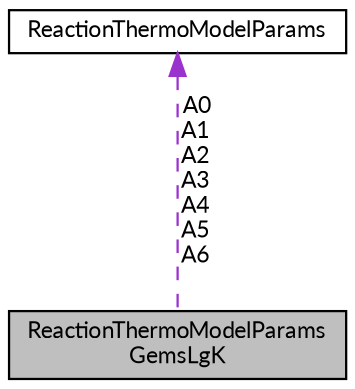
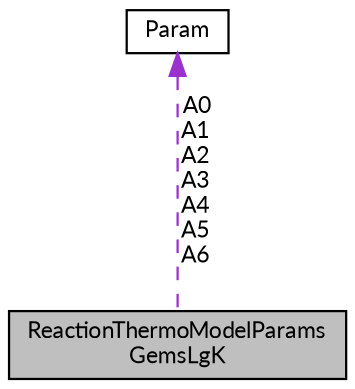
  digraph {
    fontname=Lato
    node [color=black fontname=Lato fontsize=10 shape=record]
    n1 [fillcolor=grey75 fontcolor=black height=0.2 label="ReactionThermoModelParams\lGemsLgK" style=filled width=0.4]
-   n2 [height=0.2 label=ReactionThermoModelParams width=0.4]
+   n2 [height=0.2 label=Param width=0.4]
    n2 -> n1 [color=darkorchid3 dir=back fontname=Lato fontsize=10 label=" A0\nA1\nA2\nA3\nA4\nA5\nA6" labelfontname=Helvetica labelfontsize=10 style=dashed]
  }
